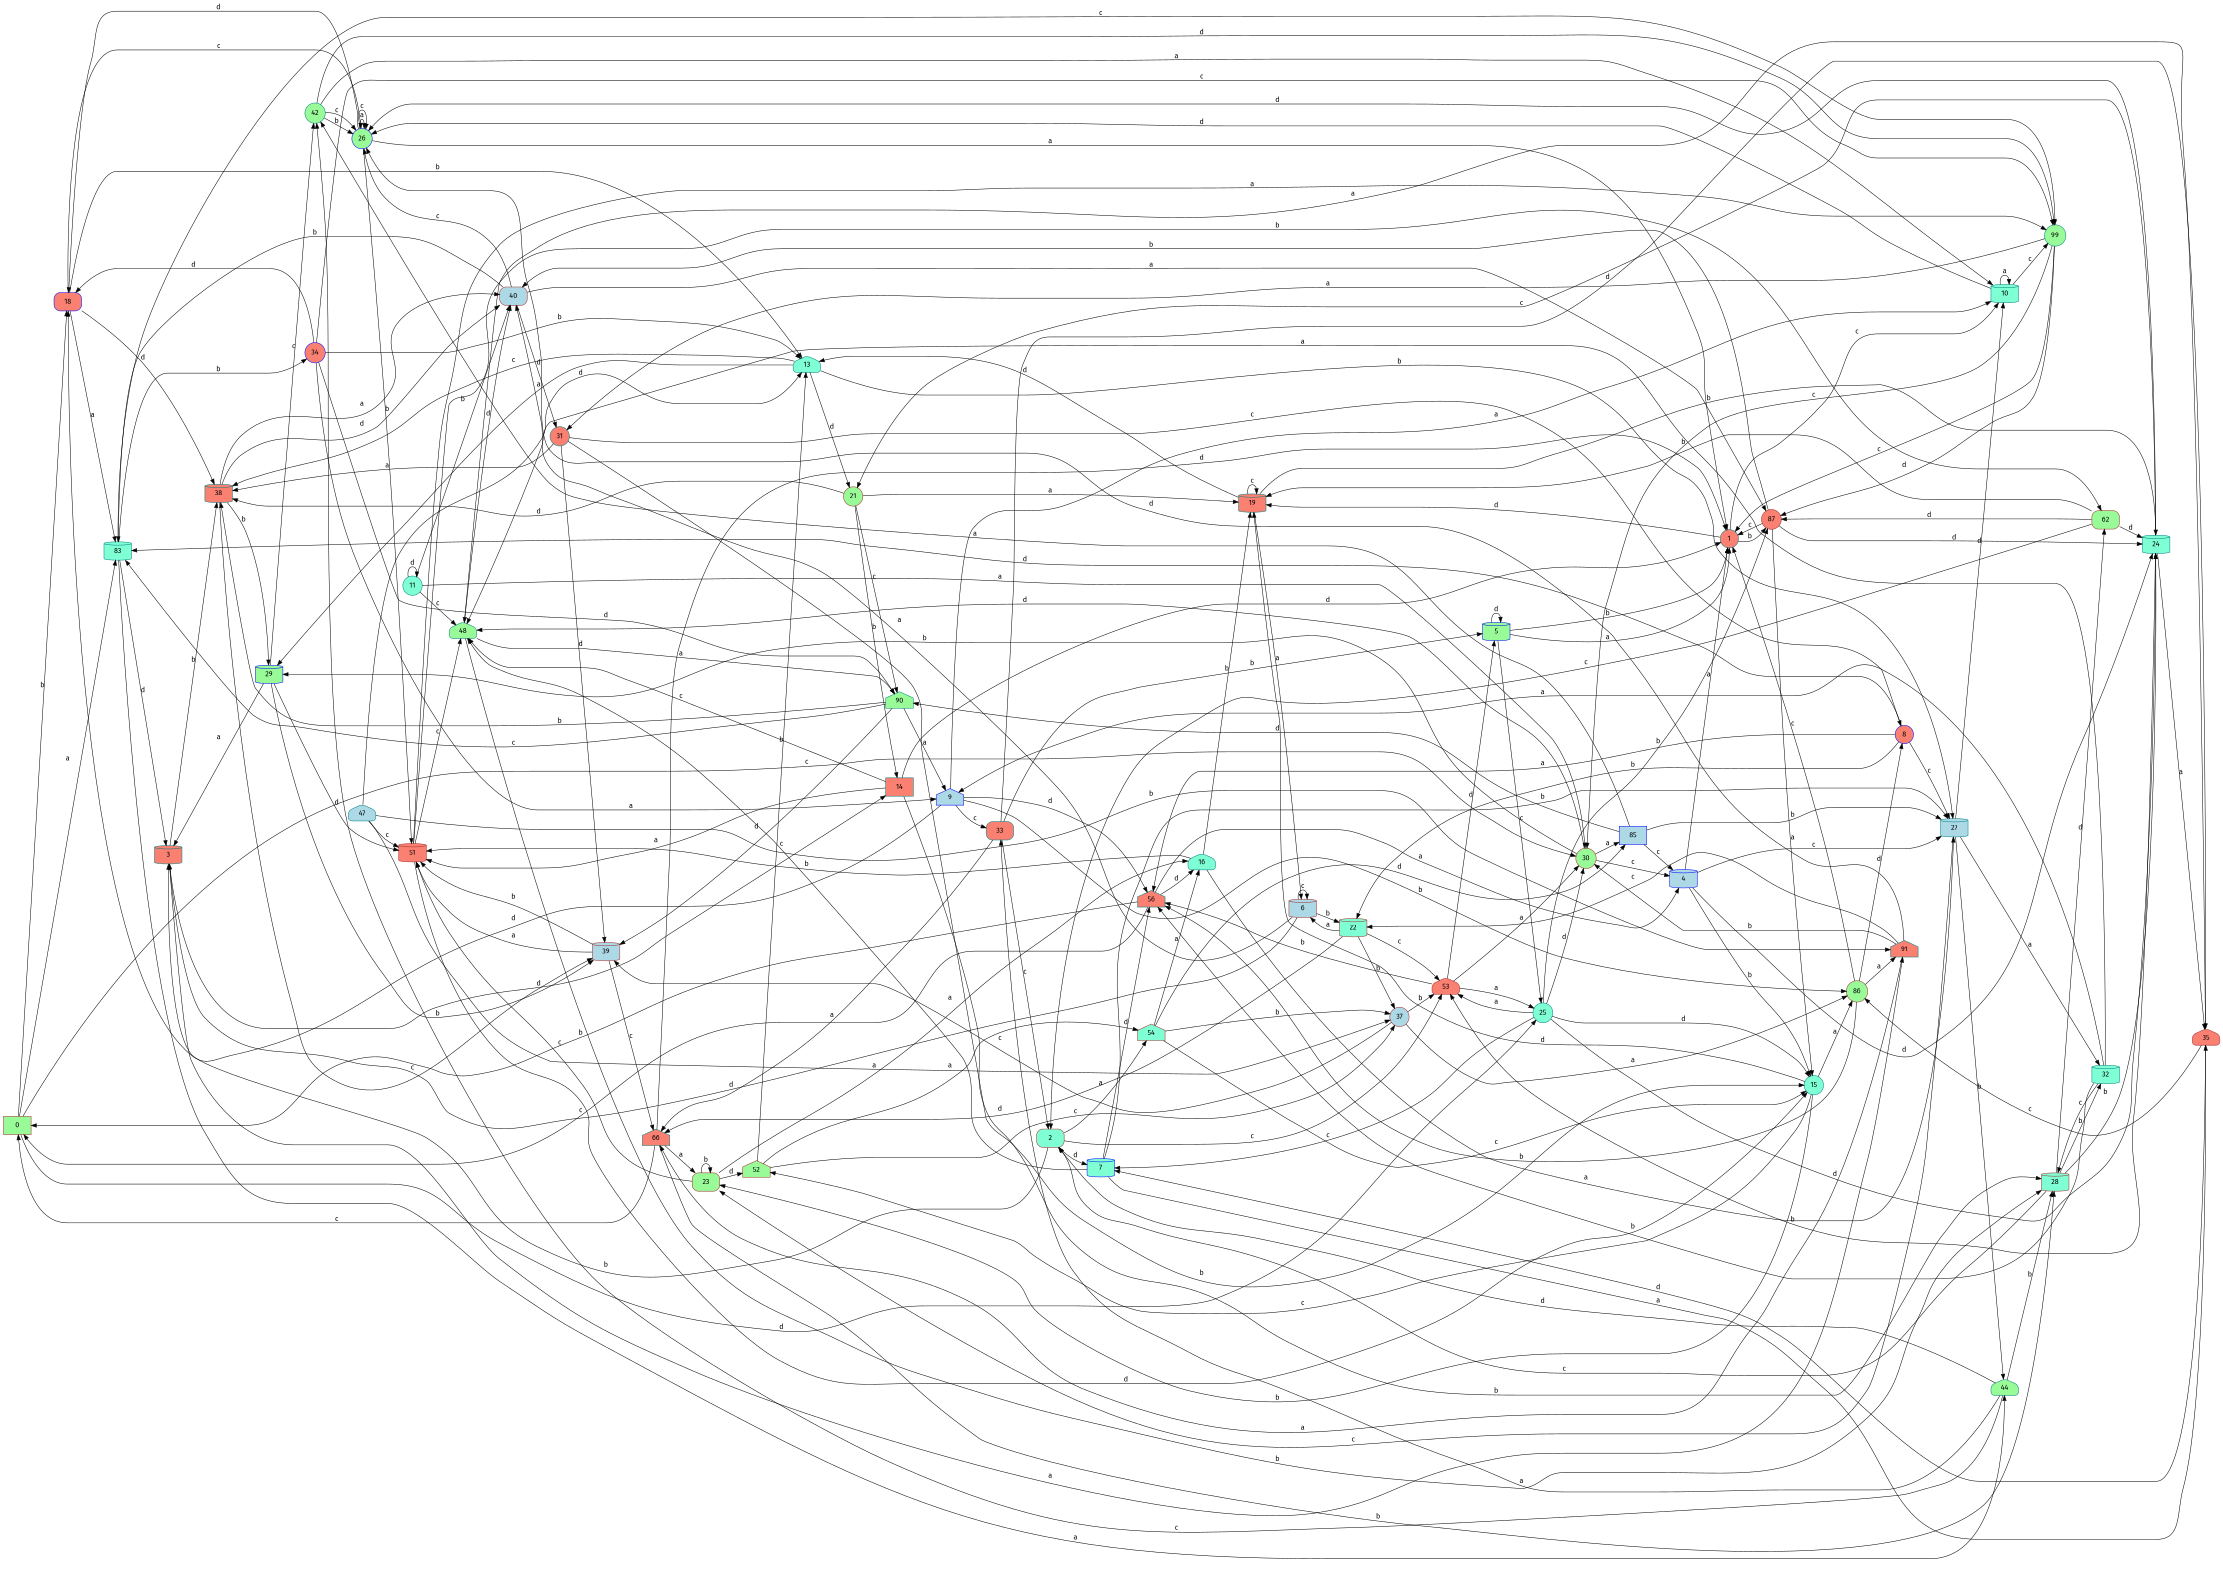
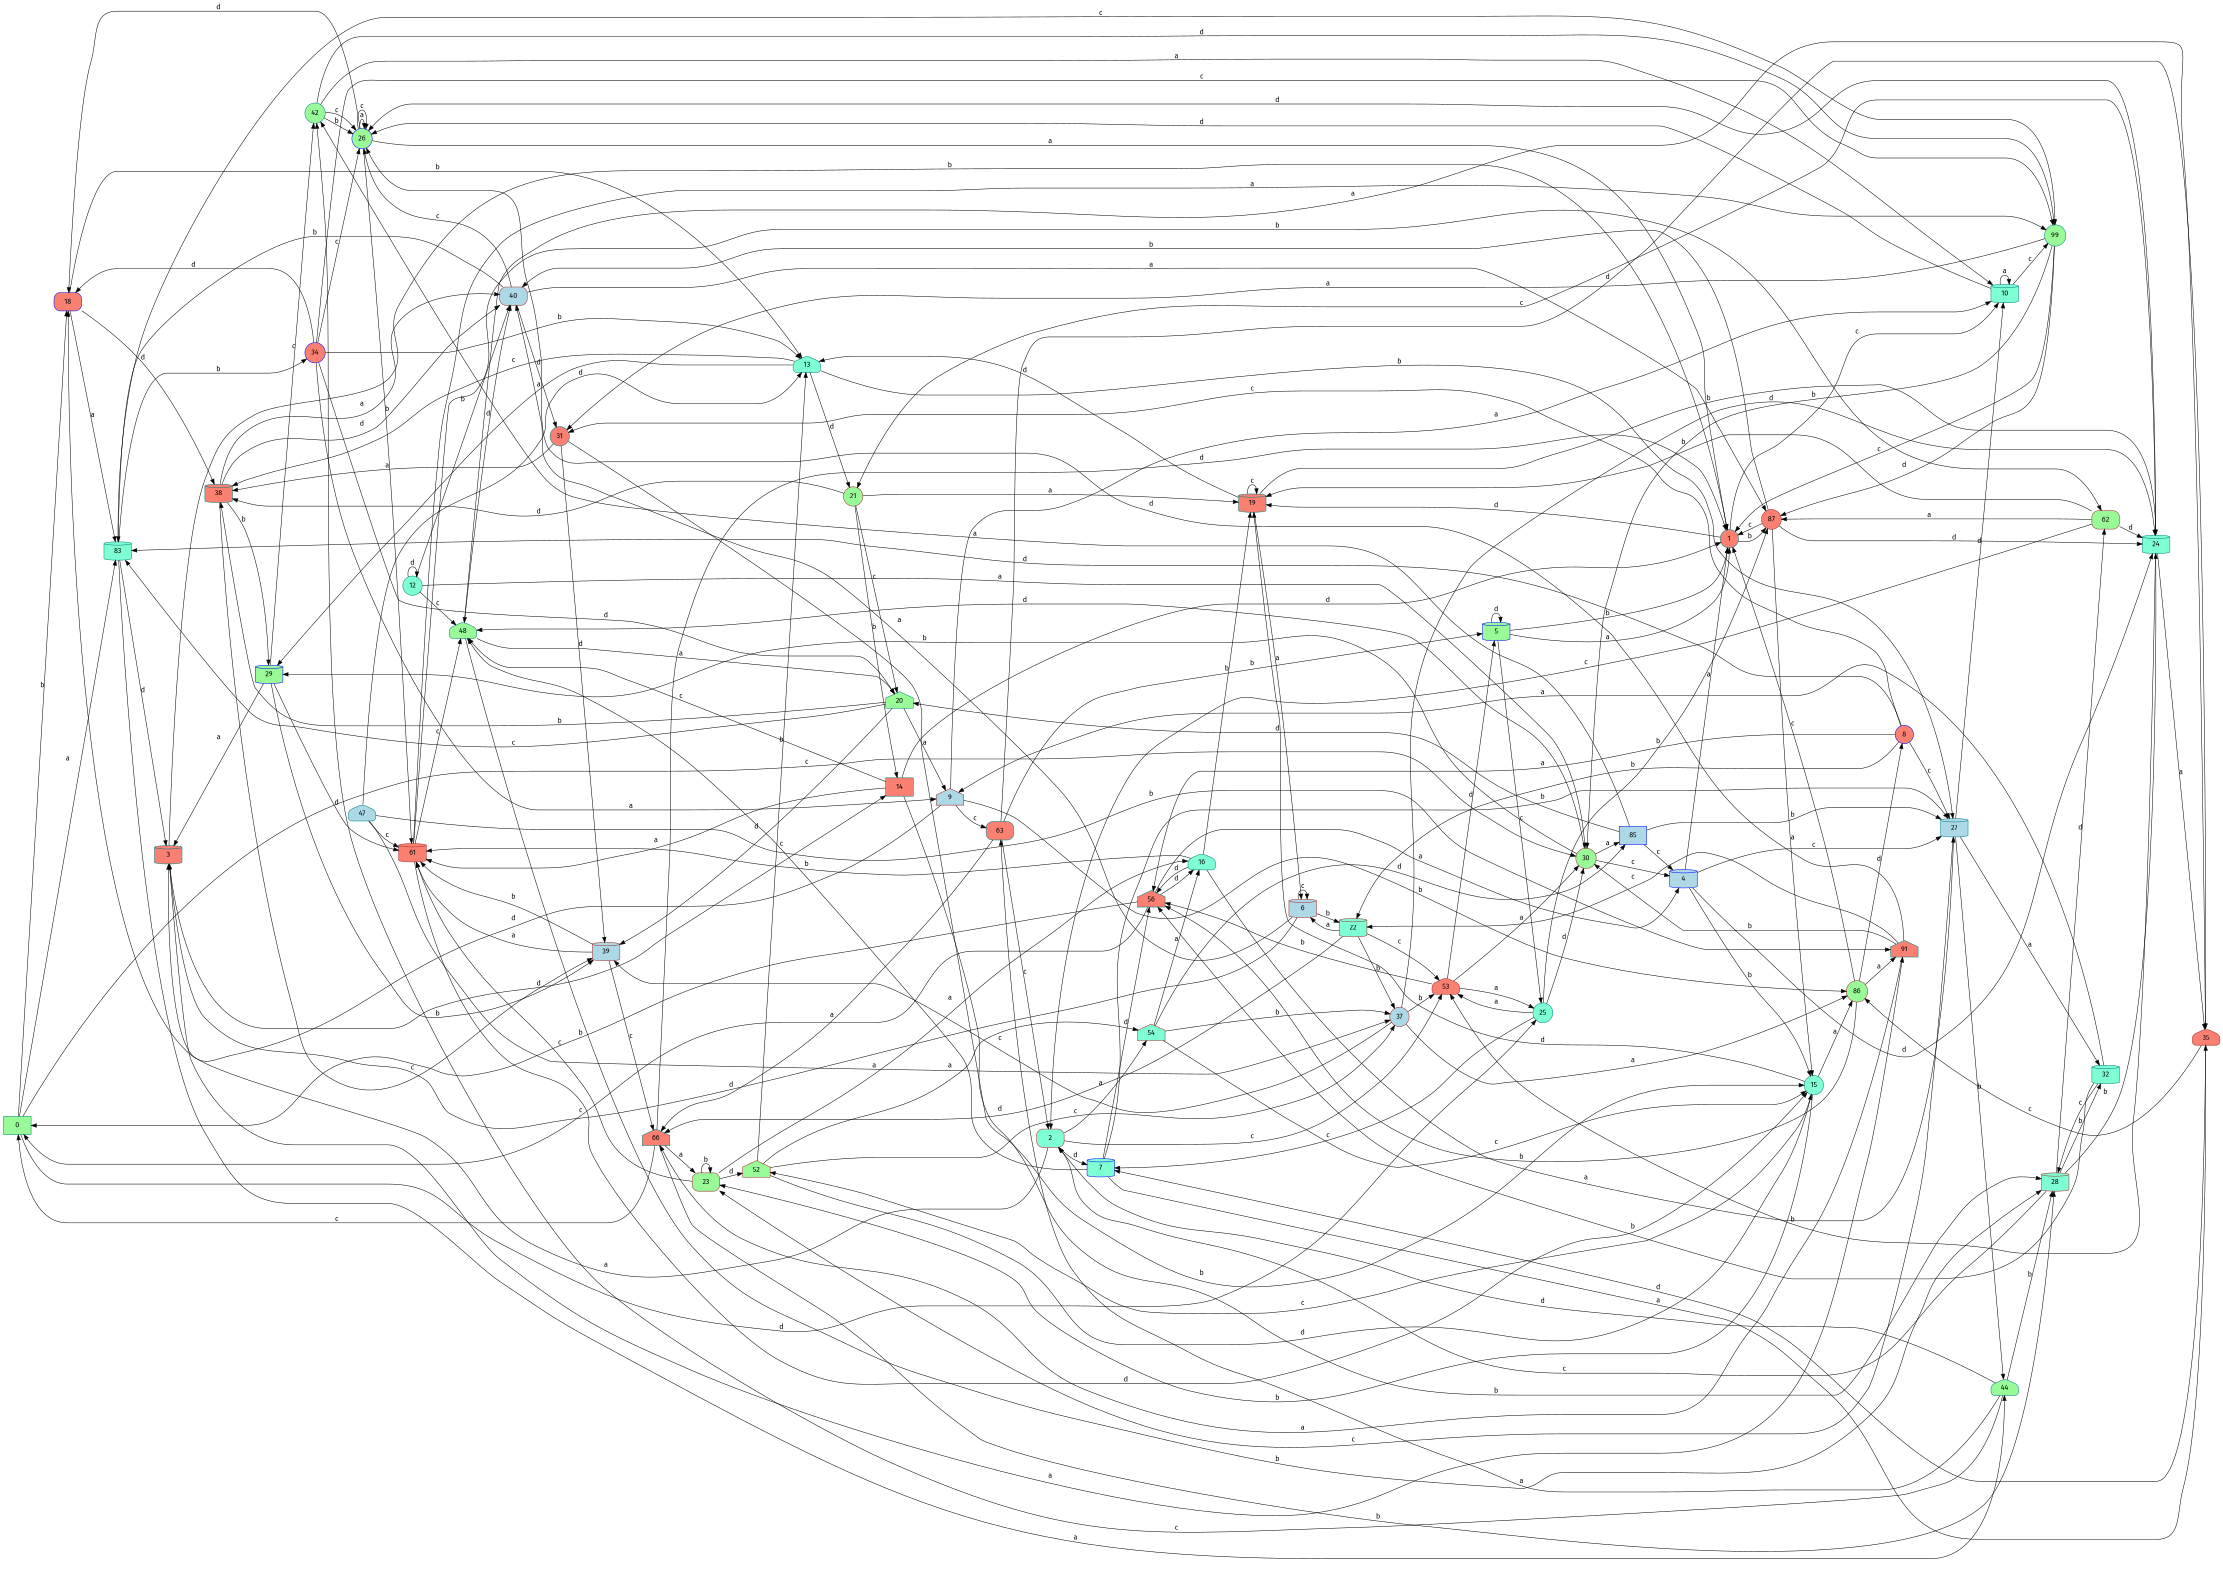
  digraph {
    fontname="Fira Sans"
    rankdir=LR
    node [color=teal fillcolor=salmon fontname="Fira Sans" shape=cylinder style="rounded,filled"]
    edge [fontname="Fira Sans"]
-   n1 [color=brown fillcolor=palegreen label=0 shape=box style=filled]
+   n1 [fillcolor=palegreen label=0 shape=box style=filled]
    n2 [color=blue label=18 shape=box]
    n3 [fillcolor=aquamarine label=25 shape=circle style=filled]
    n4 [color=brown fillcolor=palegreen label=30 shape=circle style=filled]
    n5 [fillcolor=aquamarine label=83]
    n6 [color=blue fillcolor=palegreen label=26 shape=circle]
    n7 [fillcolor=aquamarine label=13 shape=house]
    n8 [label=38]
    n9 [color=brown label=87 shape=circle]
    n10 [color=blue fillcolor=aquamarine label=7]
    n11 [color=brown label=53 shape=house]
    n12 [color=blue fillcolor=lightblue label=4 style=filled]
    n13 [fillcolor=palegreen label=48 shape=house]
    n14 [color=blue fillcolor=palegreen label=29 style=filled]
    n15 [color=blue fillcolor=lightblue label=85 shape=box style=filled]
    n16 [label=3]
    n17 [fillcolor=palegreen label=99 shape=circle style=filled]
    n18 [fillcolor=palegreen label=44 shape=house]
    n19 [color=blue label=34 shape=circle]
    n20 [label=1 shape=circle style=filled]
    n21 [fillcolor=aquamarine label=10 style=filled]
    n22 [label=19]
    n23 [fillcolor=aquamarine label=24 style=filled]
    n24 [color=brown fillcolor=lightblue label=40 shape=box]
    n25 [fillcolor=aquamarine label=15 shape=circle]
    n26 [color=brown fillcolor=lightblue label=6]
-   n27 [color=brown label=51 style=filled]
+   n27 [color=brown label=61 style=filled]
    n28 [color=brown fillcolor=aquamarine label=2 shape=box]
    n29 [color=brown fillcolor=aquamarine label=54 shape=house style=filled]
    n30 [label=14 shape=box style=filled]
    n31 [label=91 shape=house style=filled]
    n32 [fillcolor=lightblue label=27 style=filled]
    n33 [color=brown label=35 shape=house]
    n34 [label=56 shape=house style=filled]
    n35 [color=blue fillcolor=palegreen label=5]
    n36 [fillcolor=aquamarine label=16 shape=house]
    n37 [color=brown fillcolor=lightblue label=37 shape=circle]
-   n38 [fillcolor=aquamarine label=11 shape=circle]
+   n38 [fillcolor=aquamarine label=12 shape=circle]
    n39 [color=brown fillcolor=aquamarine label=28]
    n40 [color=brown fillcolor=aquamarine label=22]
    n41 [label=66 shape=house style=filled]
    n42 [color=brown fillcolor=palegreen label=21 shape=circle style=filled]
    n43 [color=brown fillcolor=palegreen label=23 shape=box]
    n44 [fillcolor=aquamarine label=32 style=filled]
    n45 [color=brown fillcolor=palegreen label=52 shape=house style=filled]
    n46 [label=31 shape=circle]
    n47 [color=brown fillcolor=palegreen label=86 shape=circle]
-   n48 [fillcolor=palegreen label=90 shape=house style=filled]
+   n48 [fillcolor=palegreen label=20 shape=house style=filled]
    n49 [color=blue label=8 shape=circle style=filled]
-   n50 [color=blue fillcolor=lightblue label=9 shape=house style=filled]
-   n51 [label=33 shape=box]
+   n50 [color=brown fillcolor=lightblue label=9 shape=house style=filled]
+   n51 [label=63 shape=box]
    n52 [color=brown fillcolor=palegreen label=62 shape=box]
    n53 [color=brown fillcolor=lightblue label=39 style=filled]
    n54 [fillcolor=palegreen label=42 shape=circle]
    n55 [fillcolor=lightblue label=47 shape=house]
    n1 -> n2 [label=b]
    n1 -> n3 [label=d]
    n1 -> n4 [label=c]
    n1 -> n5 [label=a]
    n2 -> n5 [label=a]
-   n2 -> n6 [label=c]
+   n19 -> n6 [label=c]
    n2 -> n7 [label=b]
    n2 -> n8 [label=d]
    n3 -> n4 [label=d]
    n3 -> n9 [label=b]
    n3 -> n10 [label=c]
    n3 -> n11 [label=a]
    n4 -> n12 [label=c]
    n4 -> n13 [label=d]
    n4 -> n14 [label=b]
    n4 -> n15 [label=a]
    n5 -> n16 [label=d]
    n5 -> n17 [label=c]
    n5 -> n18 [label=a]
    n5 -> n19 [label=b]
    n6 -> n2 [label=d]
    n6 -> n6 [label=a]
    n6 -> n6 [label=c]
    n6 -> n20 [label=a]
    n6 -> n27 [label=b]
    n7 -> n8 [label=c]
    n7 -> n14 [label=a]
    n7 -> n32 [label=b]
    n7 -> n42 [label=d]
    n8 -> n14 [label=b]
    n8 -> n24 [label=a]
    n8 -> n24 [label=d]
    n8 -> n53 [label=c]
    n9 -> n20 [label=c]
    n9 -> n23 [label=d]
    n9 -> n24 [label=b]
    n9 -> n25 [label=a]
    n10 -> n13 [label=c]
    n10 -> n32 [label=b]
    n10 -> n33 [label=a]
    n10 -> n34 [label=d]
    n11 -> n3 [label=a]
    n11 -> n4 [label=a]
    n11 -> n34 [label=b]
    n11 -> n35 [label=d]
    n12 -> n20 [label=a]
    n12 -> n23 [label=d]
    n12 -> n25 [label=b]
    n12 -> n32 [label=c]
    n13 -> n24 [label=d]
    n13 -> n39 [label=b]
    n13 -> n48 [label=a]
    n14 -> n16 [label=a]
    n14 -> n27 [label=d]
    n14 -> n53 [label=b]
    n14 -> n54 [label=c]
    n15 -> n12 [label=c]
    n15 -> n32 [label=b]
    n15 -> n48 [label=d]
    n15 -> n54 [label=a]
-   n16 -> n8 [label=b]
+   n16 -> n20 [label=b]
    n16 -> n30 [label=d]
    n16 -> n31 [label=a]
-   n17 -> n4 [label=c]
+   n17 -> n4 [label=b]
    n17 -> n9 [label=d]
    n17 -> n20 [label=c]
    n17 -> n46 [label=a]
    n18 -> n28 [label=d]
    n18 -> n39 [label=b]
    n18 -> n51 [label=a]
    n18 -> n54 [label=c]
    n19 -> n2 [label=d]
    n19 -> n7 [label=b]
    n19 -> n17 [label=c]
    n19 -> n48 [label=d]
    n19 -> n50 [label=a]
    n20 -> n9 [label=b]
    n20 -> n21 [label=c]
    n20 -> n22 [label=d]
    n21 -> n6 [label=d]
    n21 -> n17 [label=c]
    n21 -> n21 [label=a]
    n22 -> n7 [label=d]
    n22 -> n22 [label=c]
    n22 -> n23 [label=b]
    n22 -> n26 [label=a]
    n23 -> n6 [label=d]
    n23 -> n11 [label=b]
    n23 -> n33 [label=a]
    n23 -> n42 [label=c]
    n24 -> n5 [label=b]
    n24 -> n6 [label=c]
    n24 -> n9 [label=a]
    n24 -> n46 [label=d]
    n25 -> n22 [label=d]
    n25 -> n43 [label=b]
    n25 -> n45 [label=c]
    n25 -> n47 [label=a]
    n26 -> n16 [label=d]
    n26 -> n24 [label=a]
    n26 -> n26 [label=c]
    n26 -> n40 [label=b]
    n27 -> n13 [label=c]
    n27 -> n17 [label=a]
    n27 -> n25 [label=d]
    n27 -> n52 [label=b]
    n28 -> n10 [label=d]
    n28 -> n11 [label=c]
-   n28 -> n16 [label=b]
+   n28 -> n16 [label=a]
    n28 -> n29 [label=a]
    n29 -> n15 [label=d]
    n29 -> n25 [label=c]
    n29 -> n36 [label=a]
    n29 -> n37 [label=b]
    n30 -> n13 [label=c]
    n30 -> n20 [label=d]
    n30 -> n27 [label=a]
    n30 -> n39 [label=b]
    n31 -> n4 [label=b]
    n31 -> n6 [label=d]
    n31 -> n40 [label=c]
    n31 -> n41 [label=a]
    n32 -> n18 [label=b]
    n32 -> n21 [label=d]
    n32 -> n43 [label=c]
    n32 -> n44 [label=a]
    n33 -> n10 [label=d]
    n33 -> n13 [label=a]
    n33 -> n47 [label=c]
    n34 -> n1 [label=b]
    n34 -> n1 [label=c]
    n34 -> n12 [label=a]
    n34 -> n36 [label=d]
    n35 -> n3 [label=c]
    n35 -> n20 [label=a]
    n35 -> n20 [label=b]
    n35 -> n35 [label=d]
    n36 -> n22 [label=b]
    n36 -> n27 [label=b]
    n36 -> n32 [label=a]
-   n50 -> n34 [label=d]
+   n36 -> n34 [label=d]
    n37 -> n11 [label=b]
-   n3 -> n23 [label=d]
+   n37 -> n23 [label=d]
    n37 -> n47 [label=a]
    n37 -> n53 [label=c]
    n38 -> n4 [label=a]
    n38 -> n13 [label=c]
    n38 -> n24 [label=b]
    n38 -> n38 [label=d]
    n39 -> n23 [label=b]
    n39 -> n28 [label=c]
    n39 -> n44 [label=b]
    n39 -> n52 [label=d]
    n40 -> n11 [label=c]
    n40 -> n26 [label=a]
    n40 -> n37 [label=b]
    n40 -> n41 [label=d]
    n41 -> n1 [label=c]
    n41 -> n20 [label=d]
    n41 -> n39 [label=b]
    n41 -> n43 [label=a]
    n42 -> n8 [label=d]
    n42 -> n22 [label=a]
    n42 -> n30 [label=b]
    n42 -> n48 [label=c]
    n43 -> n27 [label=c]
    n43 -> n36 [label=a]
    n43 -> n43 [label=b]
    n43 -> n45 [label=d]
-   n44 -> n13 [label=a]
    n44 -> n34 [label=b]
    n44 -> n39 [label=c]
    n44 -> n50 [label=a]
    n45 -> n7 [label=b]
-   n3 -> n25 [label=d]
+   n45 -> n25 [label=d]
    n45 -> n29 [label=a]
    n45 -> n37 [label=c]
    n46 -> n8 [label=a]
    n46 -> n25 [label=b]
-   n46 -> n49 [label=c]
+   n49 -> n46 [label=c]
    n46 -> n53 [label=d]
    n47 -> n20 [label=c]
    n47 -> n31 [label=a]
    n47 -> n34 [label=b]
    n47 -> n49 [label=d]
    n48 -> n5 [label=c]
    n48 -> n8 [label=b]
    n48 -> n50 [label=a]
    n48 -> n53 [label=d]
    n49 -> n5 [label=d]
    n49 -> n32 [label=c]
    n49 -> n34 [label=a]
    n49 -> n40 [label=b]
    n50 -> n2 [label=d]
    n50 -> n21 [label=a]
    n50 -> n47 [label=b]
    n50 -> n51 [label=c]
    n51 -> n28 [label=c]
    n51 -> n33 [label=d]
    n51 -> n35 [label=b]
    n51 -> n41 [label=a]
-   n52 -> n9 [label=d]
+   n52 -> n9 [label=a]
    n52 -> n22 [label=b]
    n52 -> n23 [label=d]
    n52 -> n28 [label=c]
    n53 -> n27 [label=a]
    n53 -> n27 [label=b]
    n53 -> n41 [label=c]
    n54 -> n6 [label=b]
    n54 -> n6 [label=c]
    n54 -> n17 [label=d]
    n54 -> n21 [label=a]
    n55 -> n7 [label=d]
    n55 -> n27 [label=c]
    n55 -> n31 [label=b]
    n55 -> n37 [label=a]
  }
